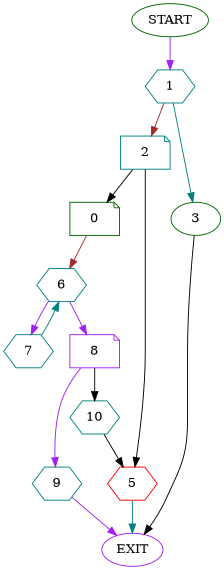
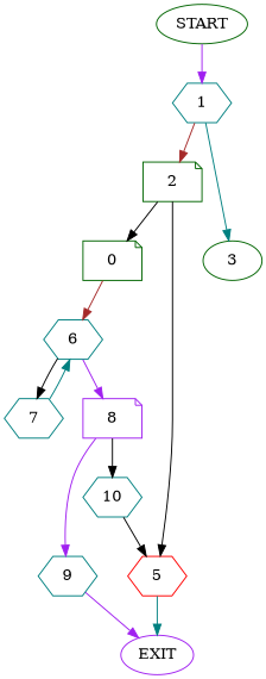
  digraph {
    node [color=teal shape=hexagon]
    edge [color=purple]
    n1 [color=darkgreen label=START shape=ellipse]
    1
-   2 [shape=note]
+   2 [color=darkgreen shape=note]
    3 [color=darkgreen shape=ellipse]
    n5 [color=purple label=EXIT shape=ellipse]
    n6 [color=darkgreen label=0 shape=note]
    5 [color=red]
    6
    7
    8 [color=purple shape=note]
    9
    10
    n1 -> 1
    1 -> 2 [color=brown]
    1 -> 3 [color=teal]
    2 -> n6 [color=black]
    2 -> 5 [color=black]
-   3 -> n5 [color=black]
    n6 -> 6 [color=brown]
    5 -> n5 [color=teal]
-   6 -> 7
+   6 -> 7 [color=black]
    6 -> 8
    7 -> 6 [color=teal]
    8 -> 9
    8 -> 10 [color=black]
    9 -> n5
    10 -> 5 [color=black]
  }
